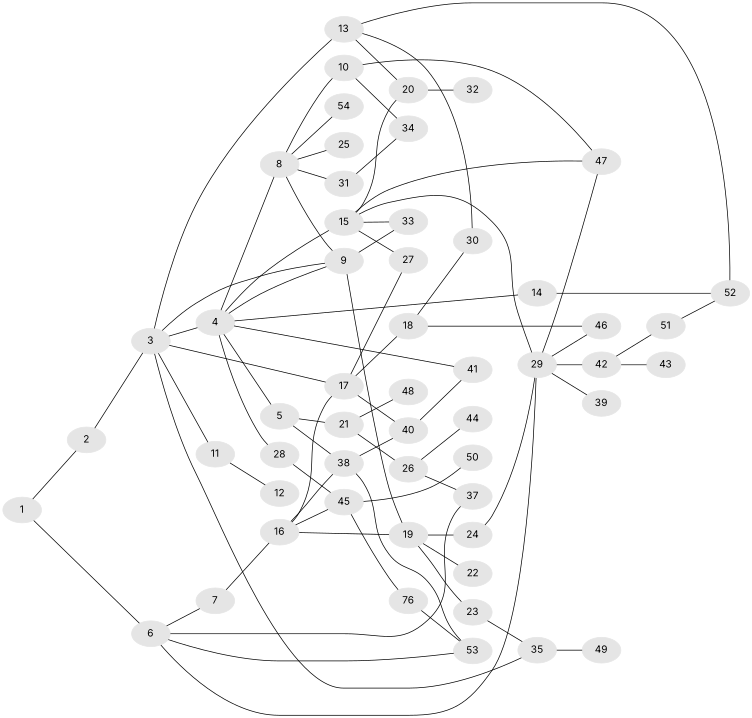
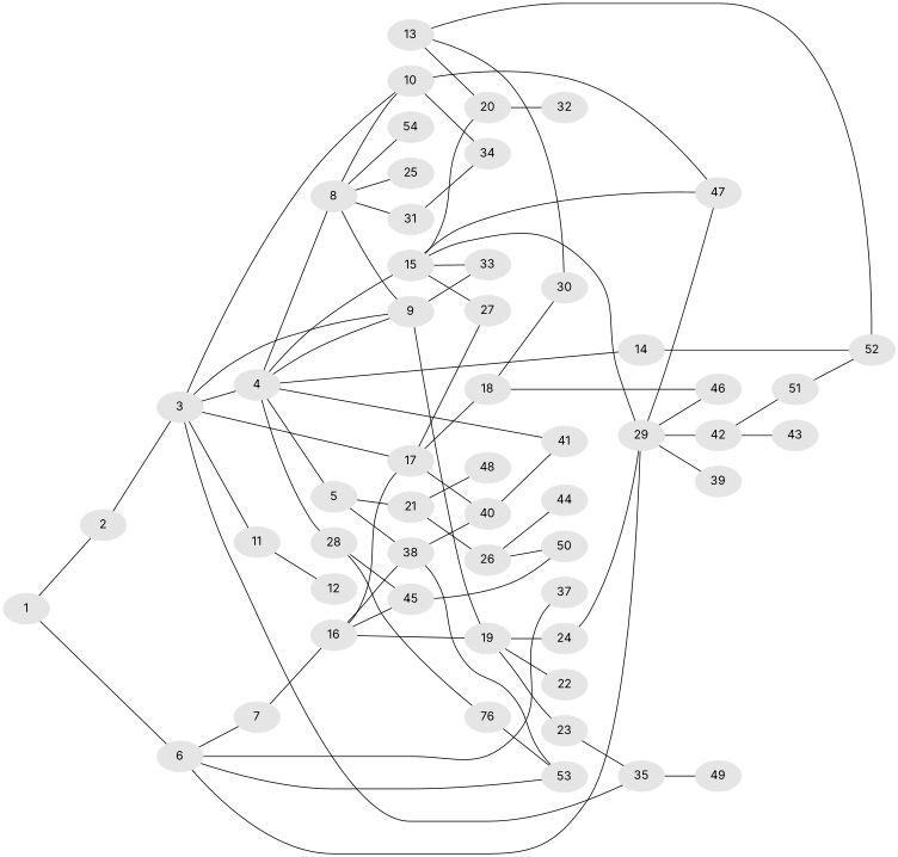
  graph {
    fontname=Inter
    rankdir=LR
    node [color=gray90 fontname=Inter style=filled]
    edge [fontname=Inter]
    1
    2
    6
    3
    7
    29
    37
    53
    4
    9
    11
    13
    17
    35
    5
    8
    14
    15
    28
    41
    19
    33
    12
    20
    30
    52
    27
    18
    40
    49
    21
    38
    10
    25
    31
    54
    47
    45
    n39 [label=76]
    26
    48
    16
    46
    39
    42
    34
    22
    23
    24
    32
    50
    44
    43
    51
    1 -- 2
    1 -- 6
    2 -- 3
    6 -- 7
    6 -- 29
    6 -- 37
    6 -- 53
    3 -- 4
    3 -- 9
    3 -- 11
-   3 -- 13
+   3 -- 10
    3 -- 17
    3 -- 35
    7 -- 16
    29 -- 47
    29 -- 46
    29 -- 39
    29 -- 42
    4 -- 9
    4 -- 5
    4 -- 8
    4 -- 14
    4 -- 15
    4 -- 28
    4 -- 41
    9 -- 19
    9 -- 33
    11 -- 12
    13 -- 20
    13 -- 30
    13 -- 52
    17 -- 27
    17 -- 18
    17 -- 40
    35 -- 49
    5 -- 21
    5 -- 38
    8 -- 9
    8 -- 10
    8 -- 25
    8 -- 31
    8 -- 54
    14 -- 52
    15 -- 29
    15 -- 33
    15 -- 20
    15 -- 27
    15 -- 47
    28 -- 45
-   45 -- n39
+   28 -- n39
    19 -- 22
    19 -- 23
    19 -- 24
    20 -- 32
    18 -- 30
    18 -- 46
    40 -- 41
    21 -- 26
    21 -- 48
    38 -- 53
    38 -- 40
    10 -- 47
    10 -- 34
    31 -- 34
    45 -- 50
    n39 -- 53
-   26 -- 37
+   26 -- 50
    26 -- 44
    16 -- 17
    16 -- 19
    16 -- 38
    16 -- 45
    42 -- 43
    42 -- 51
    23 -- 35
    24 -- 29
    51 -- 52
  }
